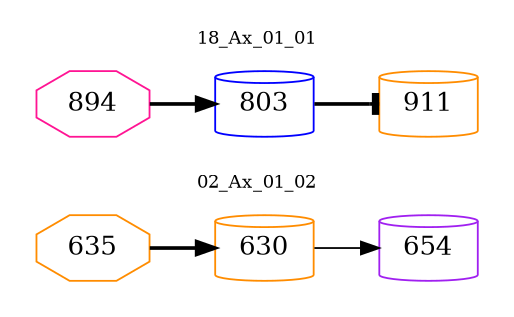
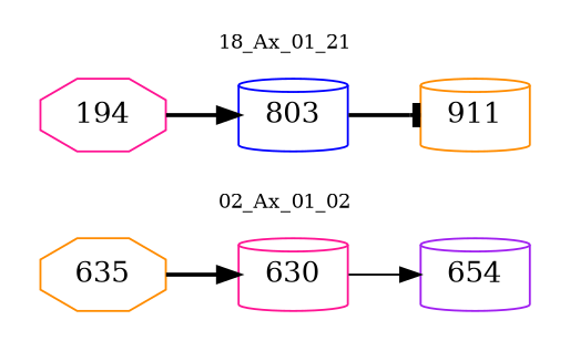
  digraph {
    rankdir=LR
    node [color=darkorange shape=cylinder]
    edge [arrowhead=normal color=black style=bold]
    n1 [label=635 shape=octagon]
-   n2 [label=630]
+   n2 [color=deeppink label=630]
    n3 [color=purple label=654]
-   n4 [color=deeppink label=894 shape=octagon]
+   n4 [color=deeppink label=194 shape=octagon]
    n5 [color=blue label=803]
    n6 [label=911]
    subgraph cluster_1 {
      color=white
      fontsize=10
      label="02_Ax_01_02"
      n1
      n2
      n3
    }
    subgraph cluster_2 {
      color=white
      fontsize=10
-     label="18_Ax_01_01"
+     label="18_Ax_01_21"
      n4
      n5
      n6
    }
    n1 -> n2
    n2 -> n3 [style=solid]
    n4 -> n5
    n5 -> n6 [arrowhead=tee]
  }
